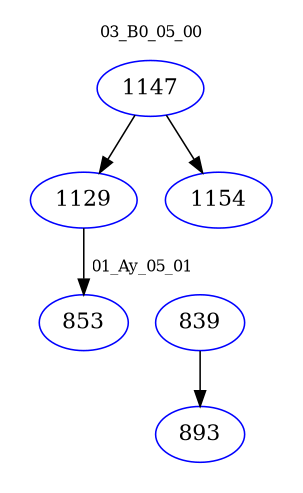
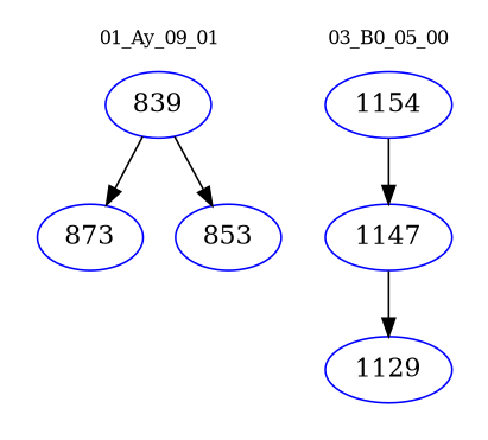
  digraph {
    node [color=blue]
    edge [color=black]
    n1 [label=839]
-   n2 [label=893]
+   n2 [label=873]
    n3 [label=853]
    n4 [label=1147]
    n5 [label=1129]
    n6 [label=1154]
    subgraph cluster_1 {
      color=white
      fontsize=10
-     label="01_Ay_05_01"
+     label="01_Ay_09_01"
      n1
      n2
      n3
    }
    subgraph cluster_2 {
      color=white
      fontsize=10
      label="03_B0_05_00"
      n4
      n5
      n6
    }
    n1 -> n2
-   n5 -> n3
+   n1 -> n3
    n4 -> n5
-   n4 -> n6
+   n6 -> n4
  }
